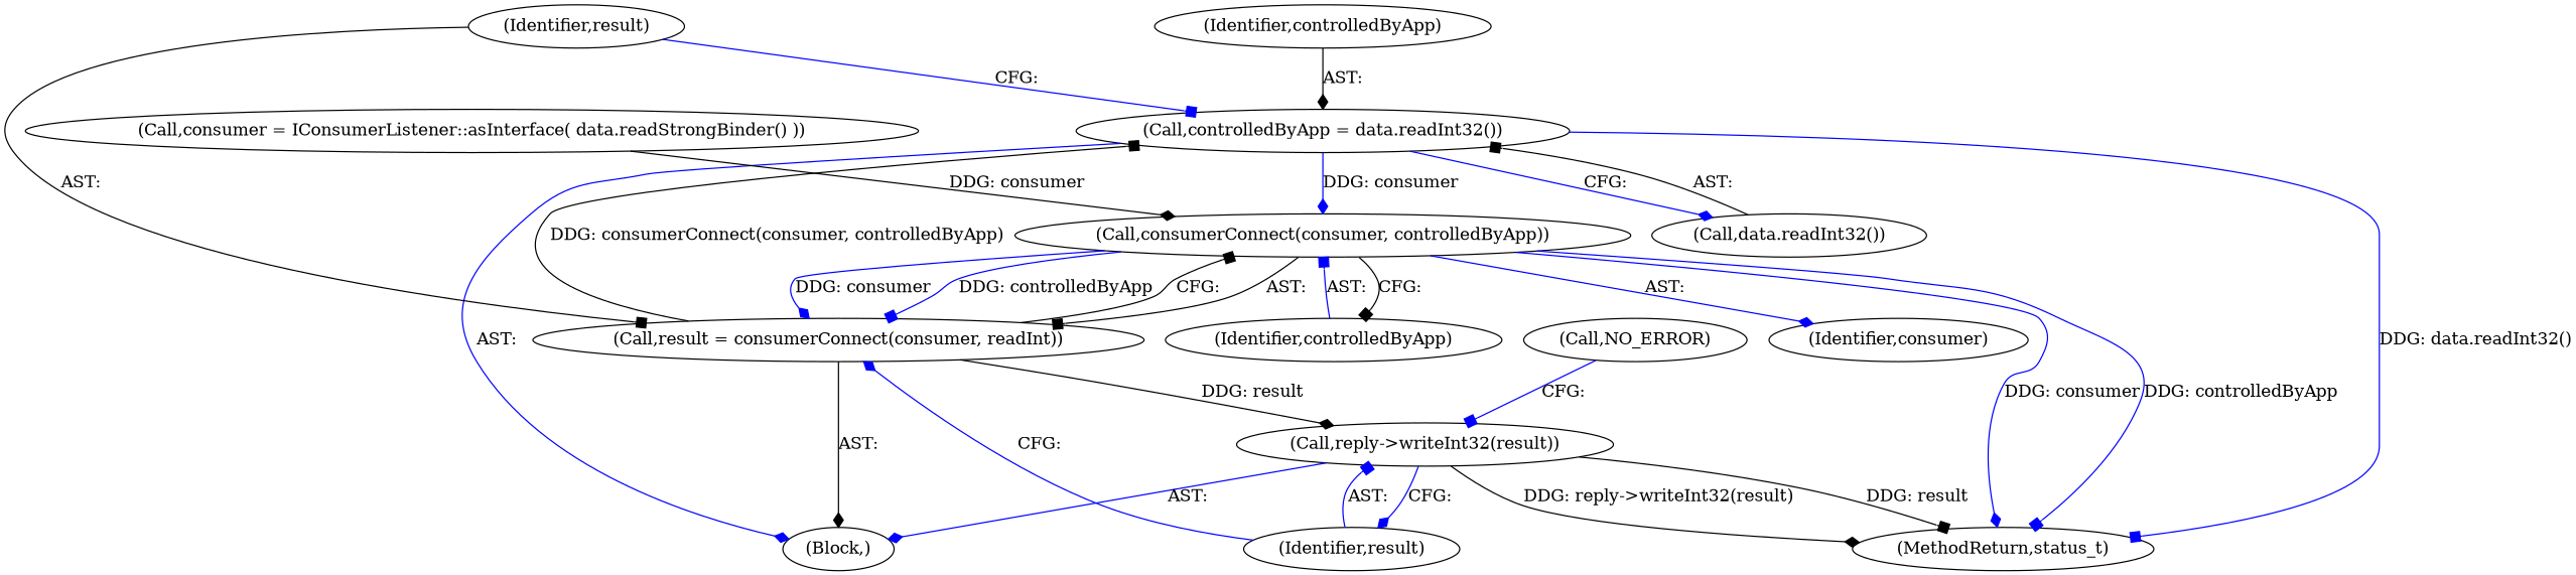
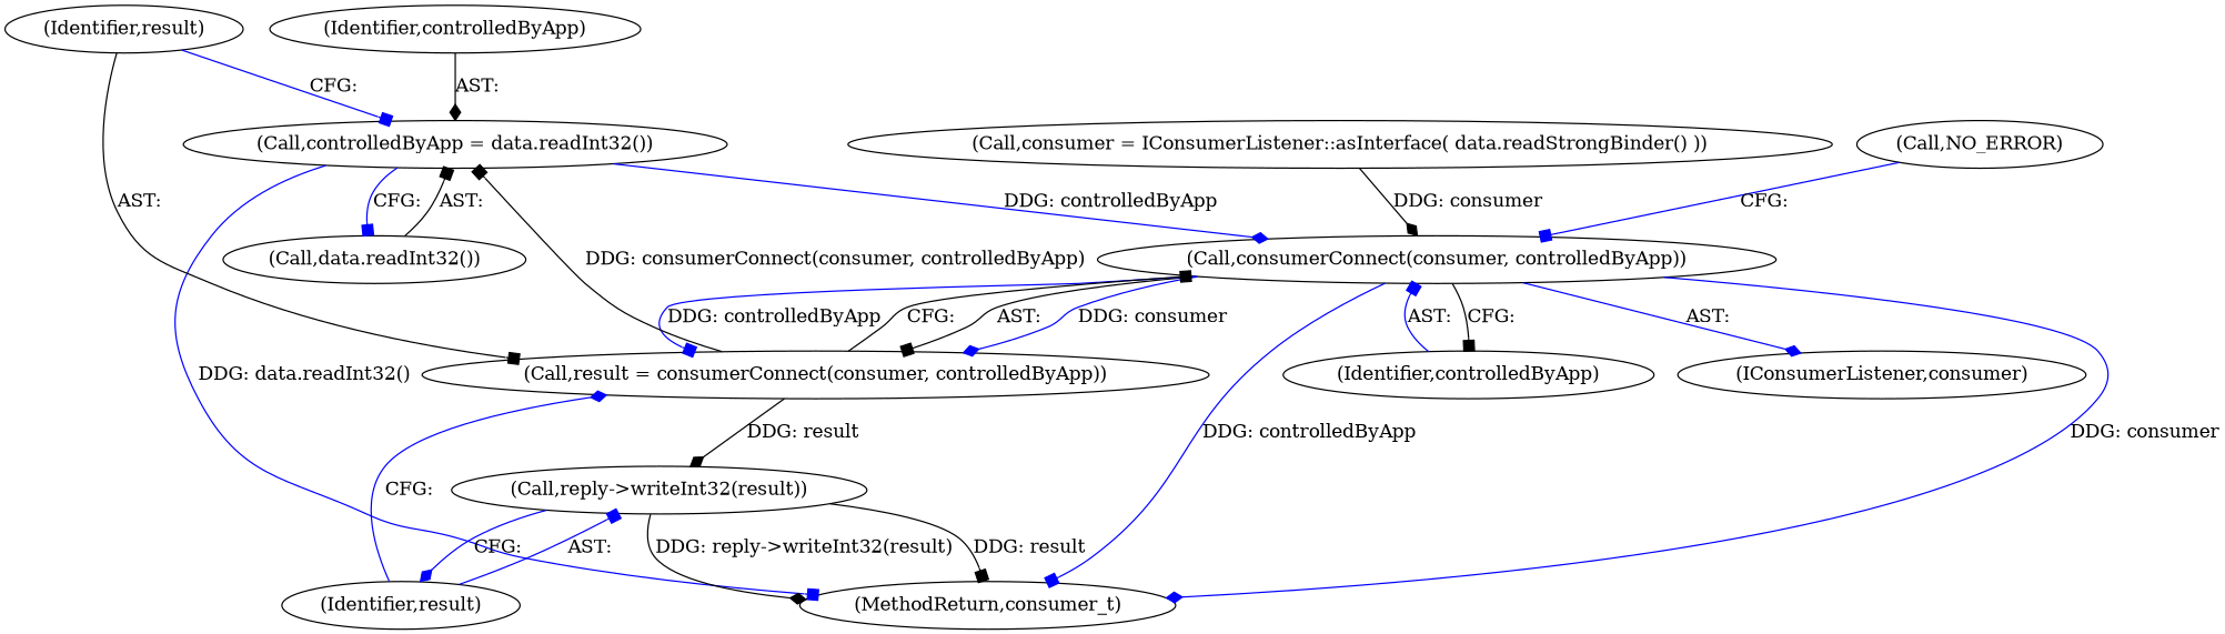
  digraph {
    edge [arrowhead=box color=blue]
    n1 [label="(Call,controlledByApp = data.readInt32())"]
    n2 [label="(Call,consumerConnect(consumer, controlledByApp))"]
-   n3 [label="(Block,)"]
-   n4 [label="(MethodReturn,status_t)"]
+   n4 [label="(MethodReturn,consumer_t)"]
    n5 [label="(Call,data.readInt32())"]
-   n6 [label="(Call,result = consumerConnect(consumer, readInt))"]
+   n6 [label="(Call,result = consumerConnect(consumer, controlledByApp))"]
    n7 [label="(Identifier,controlledByApp)"]
-   n8 [label="(Identifier,consumer)"]
+   n8 [label="(IConsumerListener,consumer)"]
    n9 [label="(Call,reply->writeInt32(result))"]
    n10 [label="(Identifier,result)"]
    n11 [label="(Identifier,result)"]
    n12 [label="(Identifier,controlledByApp)"]
    n13 [label="(Call,consumer = IConsumerListener::asInterface( data.readStrongBinder() ))"]
    n14 [label="(Call,NO_ERROR)"]
-   n1 -> n2 [arrowhead=diamond label="DDG: consumer"]
-   n1 -> n3 [arrowhead=diamond label="AST: "]
+   n1 -> n2 [arrowhead=diamond label="DDG: controlledByApp"]
    n1 -> n4 [label="DDG: data.readInt32()"]
-   n1 -> n5 [arrowhead=diamond label="CFG: "]
+   n1 -> n5 [label="CFG: "]
    n2 -> n4 [arrowhead=diamond label="DDG: consumer"]
    n2 -> n4 [label="DDG: controlledByApp"]
    n2 -> n6 [color=black label="AST: "]
    n2 -> n6 [arrowhead=diamond label="DDG: consumer"]
    n2 -> n6 [label="DDG: controlledByApp"]
    n2 -> n7 [color=black label="CFG: "]
    n2 -> n8 [arrowhead=diamond label="AST: "]
    n5 -> n1 [color=black label="AST: "]
    n6 -> n1 [color=black label="DDG: consumerConnect(consumer, controlledByApp)"]
    n6 -> n2 [color=black label="CFG: "]
-   n6 -> n3 [arrowhead=diamond color=black label="AST: "]
    n6 -> n9 [arrowhead=diamond color=black label="DDG: result"]
    n7 -> n2 [label="AST: "]
-   n9 -> n3 [arrowhead=diamond label="AST: "]
    n9 -> n4 [color=black label="DDG: result"]
    n9 -> n4 [arrowhead=diamond color=black label="DDG: reply->writeInt32(result)"]
    n9 -> n10 [arrowhead=diamond label="CFG: "]
    n10 -> n6 [arrowhead=diamond label="CFG: "]
    n10 -> n9 [label="AST: "]
    n11 -> n1 [label="CFG: "]
    n11 -> n6 [color=black label="AST: "]
    n12 -> n1 [arrowhead=diamond color=black label="AST: "]
    n13 -> n2 [arrowhead=diamond color=black label="DDG: consumer"]
-   n14 -> n9 [label="CFG: "]
+   n14 -> n2 [label="CFG: "]
  }
